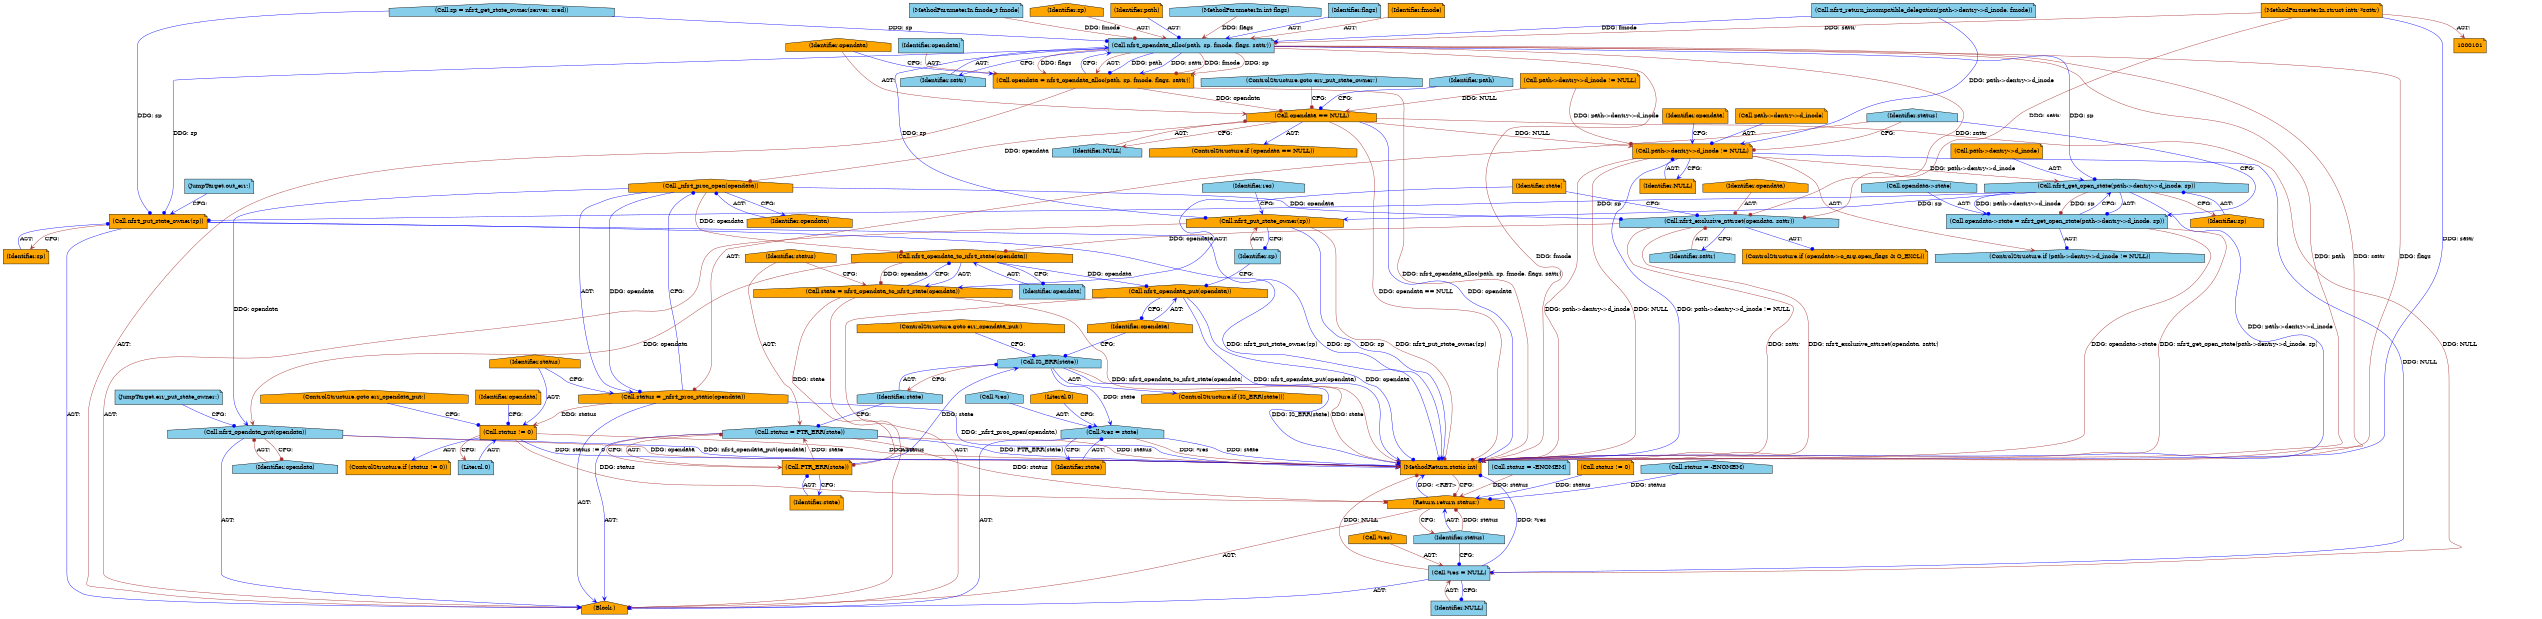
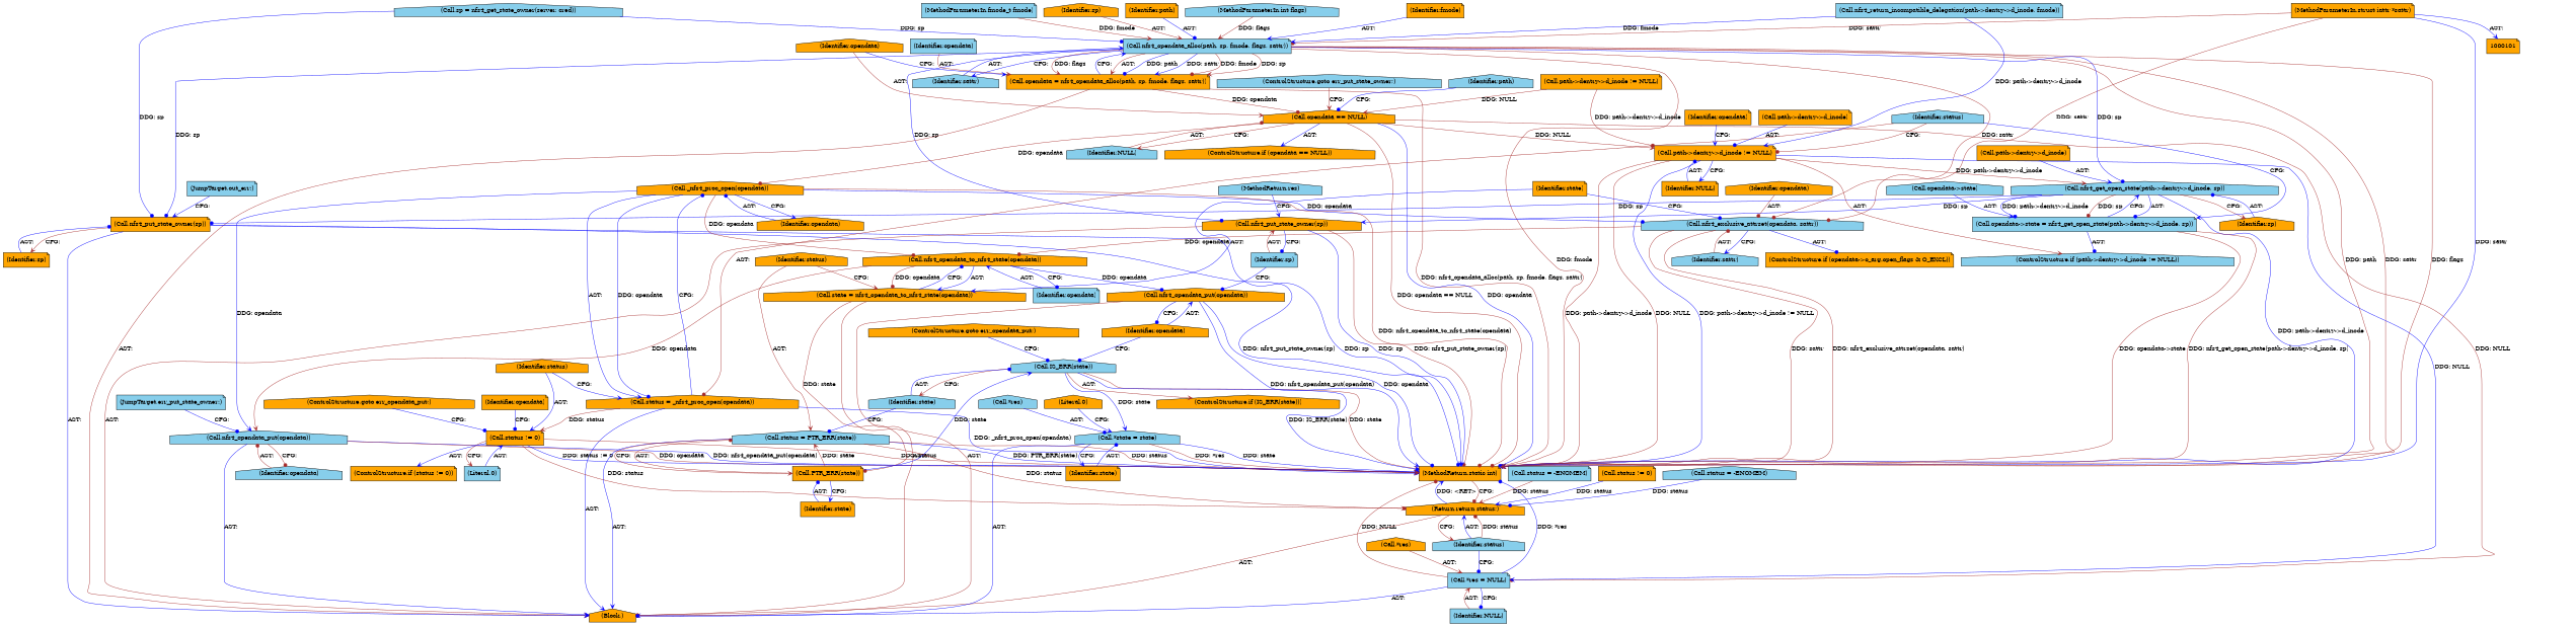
  digraph {
    node [fillcolor=orange shape=house style=filled]
    edge [arrowhead=vee color=blue]
    n1 [label="(MethodParameterIn,struct iattr *sattr)" shape=note]
    n2 [fillcolor=skyblue label="(Call,nfs4_opendata_alloc(path, sp, fmode, flags, sattr))" shape=note]
    n3 [fillcolor=skyblue label="(Call,nfs4_exclusive_attrset(opendata, sattr))"]
    n4 [label="(MethodReturn,static int)" shape=note]
    1000101 [shape=note]
    n6 [label="(Call,opendata = nfs4_opendata_alloc(path, sp, fmode, flags, sattr))" shape=note]
    n7 [fillcolor=skyblue label="(Call,nfs4_get_open_state(path->dentry->d_inode, sp))"]
    n8 [label="(Call,nfs4_put_state_owner(sp))"]
    n9 [label="(Call,nfs4_put_state_owner(sp))" shape=note]
    n10 [fillcolor=skyblue label="(Identifier,sattr)"]
    n11 [label="(Call,nfs4_opendata_to_nfs4_state(opendata))"]
    n12 [label="(ControlStructure,if (opendata->o_arg.open_flags & O_EXCL))" shape=note]
    n13 [fillcolor=skyblue label="(Identifier,sattr)"]
    n14 [label="(Return,return status;)"]
    n15 [label="(Call,opendata == NULL)"]
    n16 [label="(Block,)"]
    n17 [fillcolor=skyblue label="(Call,opendata->state = nfs4_get_open_state(path->dentry->d_inode, sp))" shape=note]
    n18 [label="(Identifier,sp)"]
    n19 [fillcolor=skyblue label="(Identifier,sp)" shape=note]
    n20 [label="(Identifier,sp)" shape=note]
    n21 [label="(Call,path->dentry->d_inode != NULL)" shape=note]
    n22 [fillcolor=skyblue label="(Call,*res = NULL)" shape=note]
    n23 [label="(Call,_nfs4_proc_open(opendata))"]
    n24 [label="(ControlStructure,if (opendata == NULL))"]
    n25 [fillcolor=skyblue label="(Identifier,NULL)"]
    n26 [fillcolor=skyblue label="(ControlStructure,if (path->dentry->d_inode != NULL))"]
    n27 [label="(Identifier,NULL)" shape=note]
    n28 [fillcolor=skyblue label="(Identifier,NULL)" shape=note]
-   n29 [label="(Call,status = _nfs4_proc_static(opendata))"]
+   n29 [label="(Call,status = _nfs4_proc_open(opendata))"]
    n30 [fillcolor=skyblue label="(Call,nfs4_opendata_put(opendata))"]
    n31 [label="(Identifier,opendata)"]
    n32 [label="(Call,nfs4_opendata_put(opendata))"]
    n33 [label="(Call,status != 0)" shape=note]
    n34 [label="(Call,state = nfs4_opendata_to_nfs4_state(opendata))"]
    n35 [fillcolor=skyblue label="(Identifier,opendata)" shape=note]
    n36 [fillcolor=skyblue label="(Identifier,opendata)"]
    n37 [fillcolor=skyblue label="(Literal,0)" shape=note]
    n38 [label="(ControlStructure,if (status != 0))" shape=note]
    n39 [fillcolor=skyblue label="(Identifier,status)"]
    n40 [label="(Call,PTR_ERR(state))" shape=note]
    n41 [label="(Identifier,opendata)"]
    n42 [fillcolor=skyblue label="(Call,status = PTR_ERR(state))"]
    n43 [fillcolor=skyblue label="(Call,IS_ERR(state))"]
    n44 [label="(Identifier,state)" shape=note]
-   n45 [fillcolor=skyblue label="(Call,*res = state)"]
+   n45 [fillcolor=skyblue label="(Call,*state = state)"]
    n46 [fillcolor=skyblue label="(Identifier,state)"]
    n47 [label="(ControlStructure,if (IS_ERR(state)))"]
    n48 [label="(Identifier,state)" shape=note]
    n49 [fillcolor=skyblue label="(Call,status = -ENOMEM)" shape=note]
    n50 [fillcolor=skyblue label="(ControlStructure,goto err_put_state_owner;)"]
    n51 [fillcolor=skyblue label="(Call,sp = nfs4_get_state_owner(server, cred))"]
    n52 [label="(Identifier,path)" shape=note]
    n53 [label="(Identifier,state)" shape=note]
    n54 [label="(Identifier,opendata)" shape=note]
    n55 [label="(Identifier,status)"]
    n56 [fillcolor=skyblue label="(Identifier,opendata)" shape=note]
    n57 [label="(Call,*res)"]
    n58 [fillcolor=skyblue label="(Identifier,path)"]
    n59 [fillcolor=skyblue label="(Identifier,status)"]
    n60 [label="(Call,path->dentry->d_inode)" shape=note]
    n61 [fillcolor=skyblue label="(MethodParameterIn,int flags)"]
    n62 [label="(Call,status != 0)" shape=note]
    n63 [fillcolor=skyblue label="(Call,opendata->state)"]
-   n64 [fillcolor=skyblue label="(Identifier,flags)" shape=note]
    n65 [fillcolor=skyblue label="(Call,*res)"]
    n66 [label="(ControlStructure,goto err_opendata_put;)"]
    n67 [label="(Identifier,fmode)" shape=note]
-   n68 [fillcolor=skyblue label="(Identifier,res)"]
+   n68 [fillcolor=skyblue label="(MethodReturn,res)"]
    n69 [fillcolor=skyblue label="(JumpTarget,out_err:)" shape=note]
    n70 [label="(Identifier,opendata)"]
    n71 [fillcolor=skyblue label="(JumpTarget,err_put_state_owner:)" shape=note]
    n72 [label="(Identifier,opendata)"]
    n73 [label="(Call,path->dentry->d_inode)" shape=note]
    n74 [label="(ControlStructure,goto err_opendata_put;)"]
    n75 [label="(Literal,0)"]
    n76 [fillcolor=skyblue label="(Call,nfs4_return_incompatible_delegation(path->dentry->d_inode, fmode))" shape=note]
    n77 [fillcolor=skyblue label="(Call,status = -ENOMEM)"]
    n78 [label="(Identifier,opendata)" shape=note]
    n79 [label="(Call,path->dentry->d_inode != NULL)" shape=note]
    n80 [label="(Identifier,status)"]
    n81 [fillcolor=skyblue label="(MethodParameterIn,fmode_t fmode)" shape=note]
    n82 [label="(Identifier,sp)"]
    n1 -> n2 [arrowhead=dot color=brown label="DDG: sattr"]
    n1 -> n3 [arrowhead=dot color=brown label="DDG: sattr"]
    n1 -> n4 [label="DDG: sattr"]
-   n1 -> 1000101 [color=brown label="AST: "]
+   n1 -> 1000101 [label="AST: "]
    n2 -> n3 [arrowhead=dot color=brown label="DDG: sattr"]
    n2 -> n4 [color=brown label="DDG: path"]
    n2 -> n4 [arrowhead=dot color=brown label="DDG: sattr"]
    n2 -> n4 [arrowhead=dot color=brown label="DDG: flags"]
    n2 -> n4 [color=brown label="DDG: fmode"]
    n2 -> n6 [color=brown label="AST: "]
    n2 -> n6 [arrowhead=dot label="DDG: path"]
    n2 -> n6 [label="DDG: sattr"]
    n2 -> n6 [arrowhead=dot color=brown label="DDG: fmode"]
    n2 -> n6 [color=brown label="DDG: sp"]
    n2 -> n6 [color=brown label="DDG: flags"]
    n2 -> n7 [arrowhead=dot label="DDG: sp"]
    n2 -> n8 [arrowhead=dot label="DDG: sp"]
    n2 -> n9 [arrowhead=dot label="DDG: sp"]
    n2 -> n10 [label="CFG: "]
    n3 -> n4 [arrowhead=dot color=brown label="DDG: sattr"]
    n3 -> n4 [arrowhead=dot color=brown label="DDG: nfs4_exclusive_attrset(opendata, sattr)"]
    n3 -> n11 [arrowhead=dot color=brown label="DDG: opendata"]
    n3 -> n12 [arrowhead=dot label="AST: "]
    n3 -> n13 [label="CFG: "]
    n4 -> n14 [arrowhead=dot color=brown label="CFG: "]
    n6 -> n2 [label="CFG: "]
    n6 -> n4 [arrowhead=dot color=brown label="DDG: nfs4_opendata_alloc(path, sp, fmode, flags, sattr)"]
    n6 -> n15 [arrowhead=dot color=brown label="DDG: opendata"]
    n6 -> n16 [color=brown label="AST: "]
    n7 -> n4 [arrowhead=dot label="DDG: path->dentry->d_inode"]
    n7 -> n8 [label="DDG: sp"]
    n7 -> n9 [arrowhead=dot label="DDG: sp"]
    n7 -> n17 [arrowhead=dot label="AST: "]
    n7 -> n17 [arrowhead=dot label="DDG: path->dentry->d_inode"]
    n7 -> n17 [arrowhead=dot color=brown label="DDG: sp"]
    n7 -> n18 [color=brown label="CFG: "]
    n8 -> n4 [arrowhead=dot color=brown label="DDG: nfs4_put_state_owner(sp)"]
    n8 -> n4 [label="DDG: sp"]
    n8 -> n16 [color=brown label="AST: "]
    n8 -> n19 [arrowhead=dot label="CFG: "]
    n9 -> n4 [label="DDG: sp"]
    n9 -> n4 [arrowhead=dot label="DDG: nfs4_put_state_owner(sp)"]
    n9 -> n16 [label="AST: "]
    n9 -> n20 [color=brown label="CFG: "]
    n10 -> n2 [label="AST: "]
    n11 -> n30 [color=brown label="DDG: opendata"]
    n11 -> n32 [arrowhead=dot label="DDG: opendata"]
    n11 -> n34 [label="AST: "]
    n11 -> n34 [arrowhead=dot color=brown label="DDG: opendata"]
    n11 -> n35 [arrowhead=dot label="CFG: "]
    n13 -> n3 [arrowhead=dot color=brown label="AST: "]
    n14 -> n4 [label="DDG: <RET>"]
    n14 -> n16 [arrowhead=dot color=brown label="AST: "]
    n14 -> n39 [color=brown label="CFG: "]
    n15 -> n4 [arrowhead=dot color=brown label="DDG: opendata == NULL"]
    n15 -> n4 [arrowhead=dot label="DDG: opendata"]
    n15 -> n21 [color=brown label="DDG: NULL"]
    n15 -> n22 [arrowhead=dot color=brown label="DDG: NULL"]
    n15 -> n23 [arrowhead=dot color=brown label="DDG: opendata"]
    n15 -> n24 [label="AST: "]
    n15 -> n25 [color=brown label="CFG: "]
    n17 -> n4 [color=brown label="DDG: nfs4_get_open_state(path->dentry->d_inode, sp)"]
    n17 -> n4 [color=brown label="DDG: opendata->state"]
    n17 -> n7 [label="CFG: "]
    n17 -> n26 [arrowhead=dot label="AST: "]
    n18 -> n7 [arrowhead=dot label="AST: "]
    n19 -> n8 [color=brown label="AST: "]
    n19 -> n32 [arrowhead=dot label="CFG: "]
    n20 -> n9 [arrowhead=dot label="AST: "]
    n21 -> n4 [color=brown label="DDG: NULL"]
    n21 -> n4 [label="DDG: path->dentry->d_inode != NULL"]
    n21 -> n4 [color=brown label="DDG: path->dentry->d_inode"]
    n21 -> n7 [color=brown label="DDG: path->dentry->d_inode"]
    n21 -> n22 [label="DDG: NULL"]
    n21 -> n26 [color=brown label="AST: "]
    n21 -> n27 [label="CFG: "]
    n22 -> n4 [arrowhead=dot label="DDG: *res"]
    n22 -> n4 [arrowhead=dot color=brown label="DDG: NULL"]
    n22 -> n16 [label="AST: "]
    n22 -> n28 [arrowhead=dot label="CFG: "]
    n23 -> n3 [arrowhead=dot label="DDG: opendata"]
    n23 -> n11 [arrowhead=dot color=brown label="DDG: opendata"]
    n23 -> n29 [label="AST: "]
    n23 -> n29 [arrowhead=dot label="DDG: opendata"]
    n23 -> n30 [label="DDG: opendata"]
    n23 -> n31 [label="CFG: "]
    n25 -> n15 [arrowhead=dot color=brown label="AST: "]
    n27 -> n21 [arrowhead=dot label="AST: "]
    n28 -> n22 [color=brown label="AST: "]
    n29 -> n4 [label="DDG: _nfs4_proc_open(opendata)"]
    n29 -> n16 [label="AST: "]
    n29 -> n23 [arrowhead=dot label="CFG: "]
    n29 -> n33 [color=brown label="DDG: status"]
    n30 -> n4 [label="DDG: nfs4_opendata_put(opendata)"]
    n30 -> n4 [color=brown label="DDG: opendata"]
    n30 -> n16 [label="AST: "]
    n30 -> n36 [arrowhead=dot color=brown label="CFG: "]
    n31 -> n23 [arrowhead=dot label="AST: "]
    n32 -> n4 [label="DDG: nfs4_opendata_put(opendata)"]
    n32 -> n4 [arrowhead=dot label="DDG: opendata"]
    n32 -> n16 [arrowhead=dot color=brown label="AST: "]
    n32 -> n41 [arrowhead=dot label="CFG: "]
    n33 -> n4 [arrowhead=dot color=brown label="DDG: status"]
    n33 -> n4 [arrowhead=dot label="DDG: status != 0"]
    n33 -> n14 [color=brown label="DDG: status"]
    n33 -> n37 [color=brown label="CFG: "]
    n33 -> n38 [label="AST: "]
-   n34 -> n4 [arrowhead=dot color=brown label="DDG: nfs4_opendata_to_nfs4_state(opendata)"]
+   n23 -> n4 [arrowhead=dot color=brown label="DDG: nfs4_opendata_to_nfs4_state(opendata)"]
    n34 -> n11 [arrowhead=dot label="CFG: "]
    n34 -> n16 [arrowhead=dot color=brown label="AST: "]
    n34 -> n40 [arrowhead=dot color=brown label="DDG: state"]
    n35 -> n11 [label="AST: "]
    n36 -> n30 [arrowhead=dot color=brown label="AST: "]
    n37 -> n33 [label="AST: "]
    n39 -> n14 [label="AST: "]
    n39 -> n14 [arrowhead=dot color=brown label="DDG: status"]
    n39 -> n22 [arrowhead=dot label="CFG: "]
    n40 -> n42 [arrowhead=dot color=brown label="AST: "]
    n40 -> n42 [color=brown label="DDG: state"]
    n40 -> n43 [label="DDG: state"]
    n40 -> n44 [label="CFG: "]
    n41 -> n32 [label="AST: "]
    n41 -> n43 [arrowhead=dot label="CFG: "]
    n42 -> n4 [arrowhead=dot label="DDG: PTR_ERR(state)"]
    n42 -> n4 [color=brown label="DDG: status"]
    n42 -> n14 [arrowhead=dot color=brown label="DDG: status"]
    n42 -> n16 [label="AST: "]
    n42 -> n40 [color=brown label="CFG: "]
    n43 -> n4 [color=brown label="DDG: state"]
    n43 -> n4 [arrowhead=dot label="DDG: IS_ERR(state)"]
    n43 -> n45 [label="DDG: state"]
    n43 -> n46 [color=brown label="CFG: "]
-   n43 -> n47 [label="AST: "]
+   n43 -> n47 [color=brown label="AST: "]
    n44 -> n40 [arrowhead=dot label="AST: "]
    n45 -> n4 [label="DDG: state"]
    n45 -> n4 [color=brown label="DDG: *res"]
    n45 -> n16 [arrowhead=dot label="AST: "]
    n45 -> n48 [label="CFG: "]
    n46 -> n42 [arrowhead=dot label="CFG: "]
    n46 -> n43 [arrowhead=dot label="AST: "]
    n48 -> n45 [arrowhead=dot label="AST: "]
    n49 -> n14 [color=brown label="DDG: status"]
-   n50 -> n15 [arrowhead=dot color=brown label="CFG: "]
+   n50 -> n15 [color=brown label="CFG: "]
    n51 -> n2 [arrowhead=dot label="DDG: sp"]
    n51 -> n9 [arrowhead=dot label="DDG: sp"]
    n52 -> n2 [arrowhead=dot label="AST: "]
    n53 -> n3 [arrowhead=dot label="CFG: "]
    n53 -> n34 [label="AST: "]
    n54 -> n33 [arrowhead=dot label="CFG: "]
    n55 -> n29 [label="CFG: "]
    n55 -> n33 [label="AST: "]
    n56 -> n6 [color=brown label="AST: "]
    n57 -> n22 [color=brown label="AST: "]
    n58 -> n15 [arrowhead=dot label="CFG: "]
    n59 -> n17 [label="CFG: "]
    n59 -> n21 [arrowhead=dot color=brown label="CFG: "]
    n59 -> n29 [arrowhead=dot color=brown label="AST: "]
    n60 -> n7 [label="AST: "]
    n61 -> n2 [color=brown label="DDG: flags"]
    n62 -> n14 [label="DDG: status"]
    n63 -> n17 [label="AST: "]
-   n64 -> n2 [label="AST: "]
    n65 -> n45 [arrowhead=dot label="AST: "]
    n66 -> n33 [arrowhead=dot label="CFG: "]
-   n67 -> n2 [color=brown label="AST: "]
+   n67 -> n2 [label="AST: "]
    n68 -> n8 [label="CFG: "]
    n69 -> n9 [label="CFG: "]
    n70 -> n3 [arrowhead=dot color=brown label="AST: "]
    n71 -> n30 [arrowhead=dot label="CFG: "]
    n72 -> n6 [label="CFG: "]
    n72 -> n15 [color=brown label="AST: "]
    n73 -> n21 [arrowhead=dot label="AST: "]
    n74 -> n43 [arrowhead=dot label="CFG: "]
    n75 -> n45 [label="CFG: "]
    n76 -> n2 [label="DDG: fmode"]
    n76 -> n21 [label="DDG: path->dentry->d_inode"]
    n77 -> n14 [arrowhead=dot label="DDG: status"]
    n78 -> n21 [label="CFG: "]
    n79 -> n15 [color=brown label="DDG: NULL"]
    n79 -> n21 [arrowhead=dot color=brown label="DDG: path->dentry->d_inode"]
    n80 -> n34 [color=brown label="CFG: "]
    n80 -> n42 [color=brown label="AST: "]
-   n81 -> n2 [arrowhead=dot color=brown label="DDG: fmode"]
+   n81 -> n2 [color=brown label="DDG: fmode"]
    n82 -> n2 [color=brown label="AST: "]
  }
